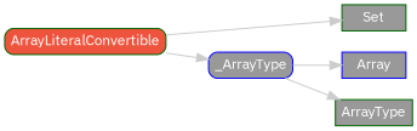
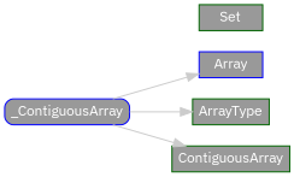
  strict digraph {
    fontname="IBM Plex Sans"
    rankdir=LR
    node [color=darkgreen fillcolor="#999999" fontcolor=white fontname="IBM Plex Sans" fontsize=12 margin="0.07,0.05" shape=box style=filled]
    edge [color="#cccccc" fontname="IBM Plex Sans"]
    Array [color=blue height=0.3]
    n2 [height=0.3 label=ArrayType]
+   ContiguousArray [height=0.3]
    Set [height=0.3]
-   ArrayLiteralConvertible [fillcolor="#ee543d" height=0.3 style="filled,rounded"]
-   _ArrayType [color=blue height=0.3 style="filled,rounded"]
+   _ArrayType [color=blue height=0.3 style="filled,rounded" label=_ContiguousArray]
    subgraph sub_1 {
      rank=max
      Array
      n2
+     ContiguousArray
      Set
    }
-   ArrayLiteralConvertible -> Set
-   ArrayLiteralConvertible -> _ArrayType
    _ArrayType -> Array
    _ArrayType -> n2
+   _ArrayType -> ContiguousArray
  }
